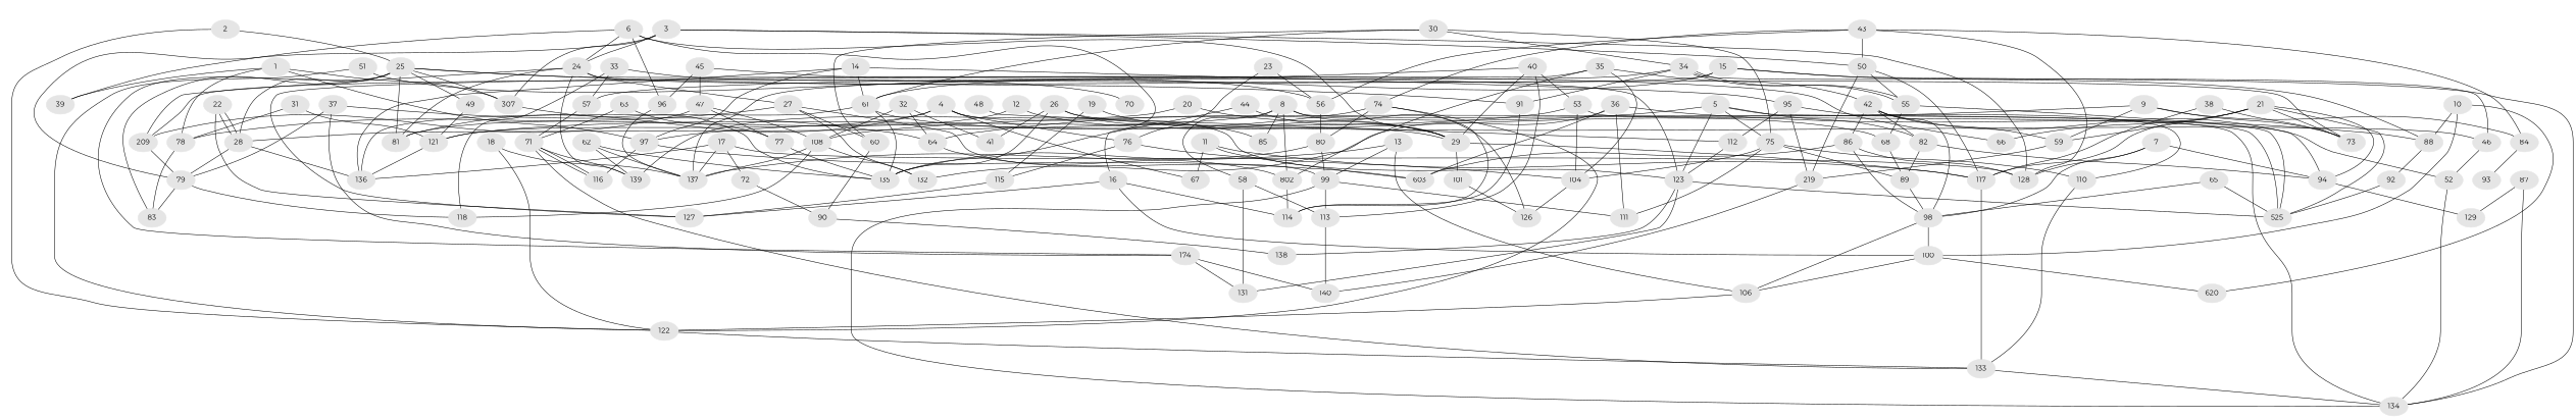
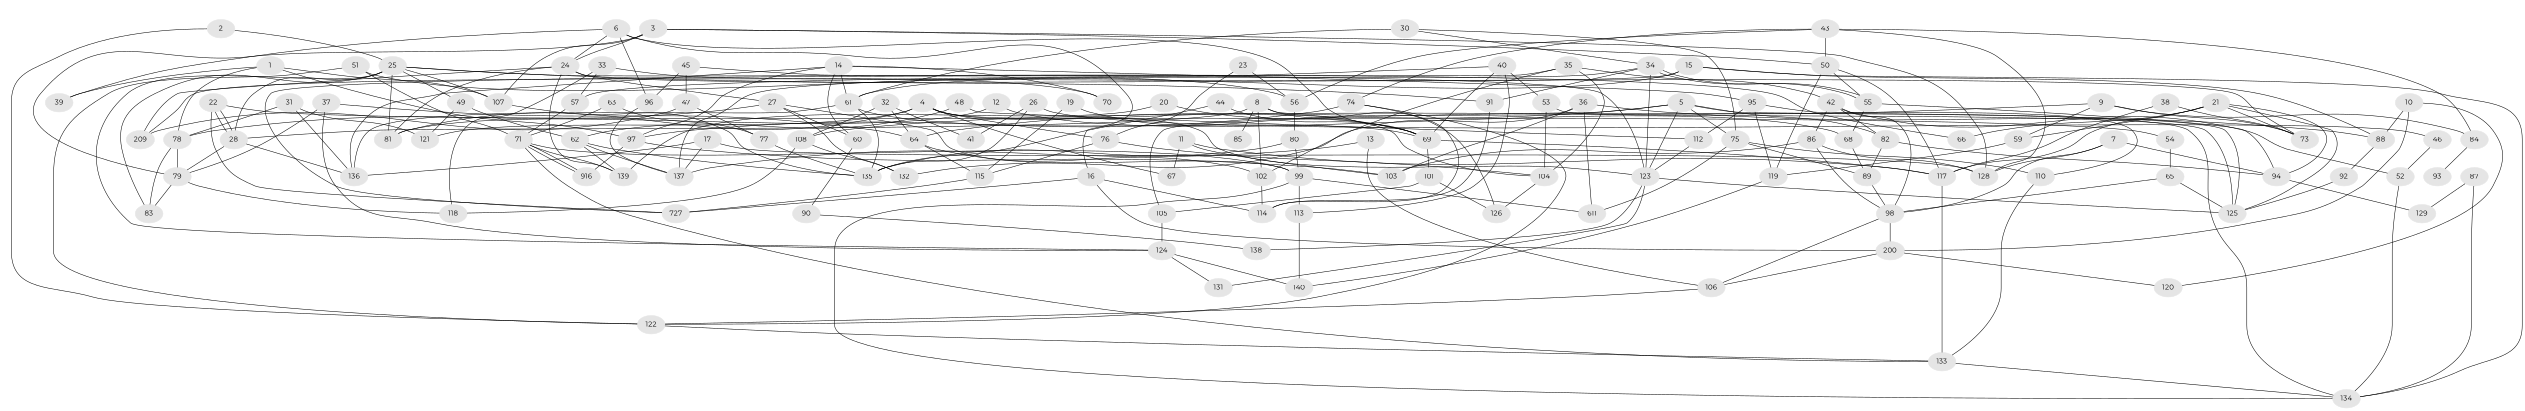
  graph {
    fontname=Montserrat
    node [color=gray90 fontname=Montserrat style=filled]
    edge [fontname=Montserrat]
    1
    39
    78
    97
-   107 [label=307]
+   107
    79
    83
-   103 [label=603]
-   116
+   103
+   116 [label=916]
    135
    2
    25
    122
    81
    28
    66
    49
    91
-   124 [label=174]
+   124
    133
    3
    24
    50
    128
    73
    n26 [label=209]
    139
    27
    117
    55
-   119 [label=219]
+   119
    118
    4
    67
    76
    104
    121
    123
    115
    87
    134
    129
    126
    136
-   125 [label=525]
+   125
    131
    138
    5
    64
    75
    82
-   102 [label=802]
-   111
+   105
+   102
+   111 [label=611]
    89
    110
    94
    6
    16
-   69 [label=29]
+   69
    96
-   100
+   100 [label=200]
    114
-   127
+   127 [label=727]
    101
    137
    7
    98
    106
    8
-   58
    85
    113
    9
    59
    84
    108
    93
    132
    10
    88
-   120 [label=620]
+   120
    92
    11
    12
    68
    13
    99
    14
    61
    70
    95
    112
    15
    17
-   72
    90
-   18
    19
    20
    21
    22
+   54
    65
    23
    56
    80
    60
    62
    140
    26
    41
    46
    52
    51
    71
    30
    34
    31
    32
    33
    57
    35
    42
    86
    36
    37
    38
    40
    53
    43
    74
    44
    45
    47
    77
    48
    63
    1 -- 39
    1 -- 78
    1 -- 97
    1 -- 107
-   n26 -- 79
+   78 -- 79
    78 -- 83
    97 -- 103
    97 -- 116
    107 -- 135
    79 -- 83
    79 -- 118
    2 -- 25
    2 -- 122
    25 -- 107
    25 -- 83
    25 -- 81
    25 -- 28
    25 -- 66
    25 -- 49
    25 -- 91
    25 -- 124
    122 -- 133
    28 -- 79
    28 -- 136
    49 -- 121
+   49 -- 62
    91 -- 114
    124 -- 131
    124 -- 140
    133 -- 134
    3 -- 107
    3 -- 79
    3 -- 24
    3 -- 50
    3 -- 128
    24 -- 81
    24 -- 73
    24 -- n26
    24 -- 139
    24 -- 27
    50 -- 117
    50 -- 55
    50 -- 119
    27 -- 78
    27 -- 132
    27 -- 99
    27 -- 60
    117 -- 133
    55 -- 94
    55 -- 68
    119 -- 140
    4 -- 81
    4 -- 67
    4 -- 76
-   75 -- 104
+   4 -- 104
    4 -- 121
    4 -- 123
    76 -- 104
    76 -- 115
    104 -- 126
-   121 -- 136
+   31 -- 136
    123 -- 125
    123 -- 131
    123 -- 138
    115 -- 127
    87 -- 134
    87 -- 129
    5 -- 123
    5 -- 125
    5 -- 64
    5 -- 75
    5 -- 82
+   5 -- 105
+   64 -- 115
    64 -- 102
    75 -- 111
    75 -- 89
    75 -- 110
    82 -- 89
    82 -- 94
+   105 -- 124
    102 -- 114
    89 -- 98
    110 -- 133
    94 -- 129
    6 -- 39
    6 -- 24
    6 -- 16
    6 -- 69
    6 -- 96
    16 -- 100
    16 -- 114
    16 -- 127
    69 -- 117
    69 -- 101
    96 -- 137
    100 -- 106
    100 -- 120
    101 -- 126
+   101 -- 105
    7 -- 128
    7 -- 94
    7 -- 98
    98 -- 100
    98 -- 106
    106 -- 122
    8 -- 28
    8 -- 134
    8 -- 126
    8 -- 102
-   8 -- 58
    8 -- 85
-   58 -- 131
-   58 -- 113
    113 -- 140
    9 -- 73
    9 -- 59
    9 -- 84
    9 -- 108
    59 -- 119
    84 -- 93
    108 -- 118
-   108 -- 137
    108 -- 132
    10 -- 100
    10 -- 88
    10 -- 120
    88 -- 92
    92 -- 125
    11 -- 103
    11 -- 117
    11 -- 67
    12 -- 81
    12 -- 68
    68 -- 89
    13 -- 137
    13 -- 106
-   13 -- 99
+   71 -- 99
    99 -- 134
    99 -- 111
    99 -- 113
    14 -- 97
    14 -- 136
    14 -- 61
+   14 -- 70
    14 -- 95
    61 -- 135
    61 -- 136
    61 -- 69
    95 -- 119
    95 -- 110
    95 -- 112
    112 -- 123
    15 -- n26
    15 -- 134
    15 -- 88
    15 -- 61
    17 -- 128
    17 -- 136
    17 -- 137
-   17 -- 72
-   72 -- 90
    90 -- 138
-   18 -- 122
-   18 -- 137
    19 -- 115
    19 -- 69
    20 -- 139
    20 -- 69
    21 -- 66
    21 -- 73
    21 -- 117
    21 -- 125
    21 -- 94
    21 -- 59
    22 -- 28
    22 -- 28
    22 -- 127
+   22 -- 54
+   54 -- 65
    65 -- 125
    65 -- 98
    23 -- 76
    23 -- 56
    56 -- 80
    80 -- 135
    80 -- 99
    60 -- 90
    62 -- 135
    62 -- 139
    62 -- 137
    26 -- 135
-   26 -- 85
    26 -- 41
    26 -- 46
    46 -- 52
    52 -- 134
    51 -- 122
    51 -- 56
+   51 -- 71
    71 -- 116
    71 -- 116
    71 -- 133
    71 -- 139
    30 -- 75
    30 -- 61
-   30 -- 60
+   14 -- 60
    30 -- 34
    34 -- 91
    34 -- 55
    34 -- 55
    34 -- 137
-   34 -- 46
+   34 -- 123
    31 -- 78
    31 -- 121
    32 -- 64
    32 -- 108
    32 -- 41
    33 -- 118
    33 -- 70
    33 -- 57
    57 -- 71
    35 -- 104
    35 -- 102
    35 -- 127
    35 -- 42
    42 -- 82
    42 -- 98
-   42 -- 59
    42 -- 52
    42 -- 86
    86 -- 103
    86 -- 128
    86 -- 98
    36 -- 103
    36 -- 111
    36 -- 132
    36 -- 88
    37 -- 79
    37 -- 124
    37 -- 64
    38 -- 73
    38 -- 117
    40 -- 69
    40 -- 113
    40 -- 57
    40 -- 53
    53 -- 104
-   53 -- 121
    53 -- 125
    43 -- 50
    43 -- 128
    43 -- 84
    43 -- 56
    43 -- 74
    74 -- 97
    74 -- 122
    74 -- 114
-   74 -- 80
    44 -- 135
    44 -- 69
    45 -- 123
    45 -- 96
    45 -- 47
    47 -- n26
-   47 -- 108
    47 -- 77
    77 -- 135
    48 -- 112
+   48 -- 62
    63 -- 71
    63 -- 77
  }
